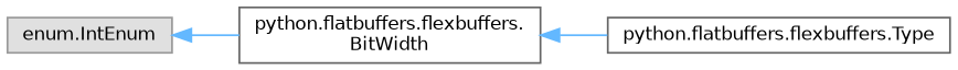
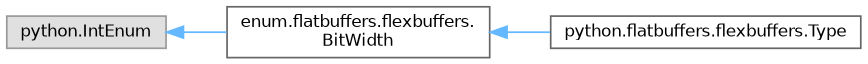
  digraph {
    rankdir=LR
    node [color=grey40 fillcolor=white fontname=Helvetica fontsize=10 shape=box style=filled]
    edge [color=steelblue1 dir=back fontname=Helvetica fontsize=10 labelfontname=Helvetica labelfontsize=10 style=solid]
-   n1 [color=grey60 fillcolor="#E0E0E0" height=0.2 label="enum.IntEnum" width=0.4]
-   n2 [height=0.2 label="python.flatbuffers.flexbuffers.\lBitWidth" width=0.4]
+   n1 [color=grey60 fillcolor="#E0E0E0" height=0.2 label="python.IntEnum" width=0.4]
+   n2 [height=0.2 label="enum.flatbuffers.flexbuffers.\lBitWidth" width=0.4]
    n3 [height=0.2 label="python.flatbuffers.flexbuffers.Type" width=0.4]
    n1 -> n2
    n2 -> n3
  }
